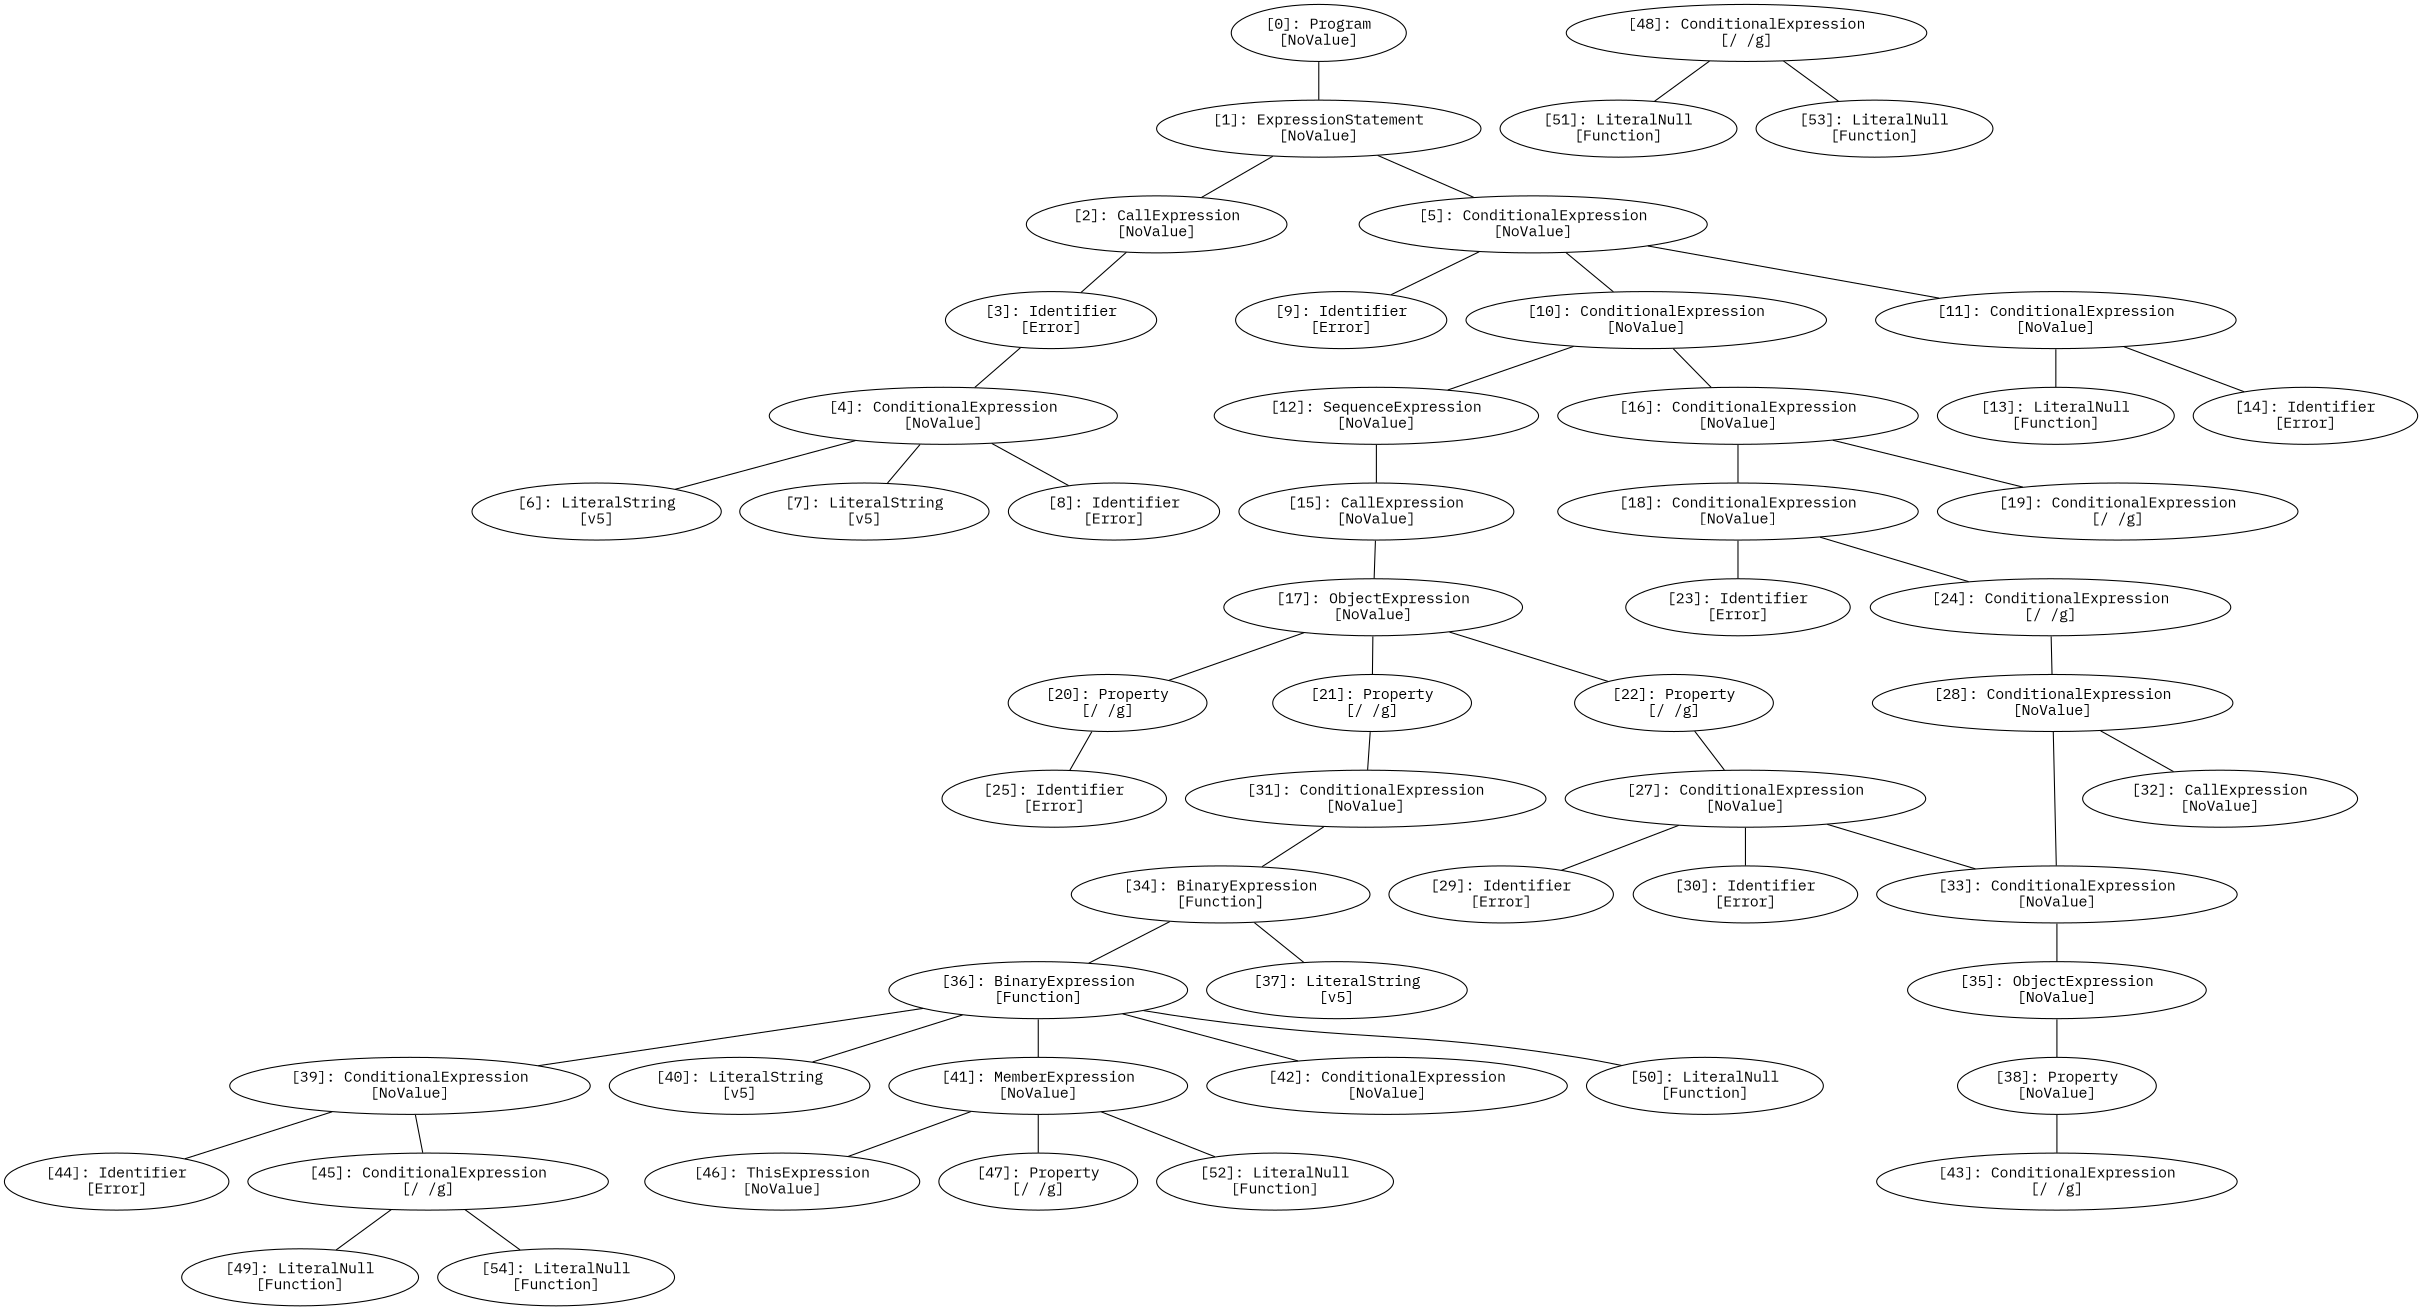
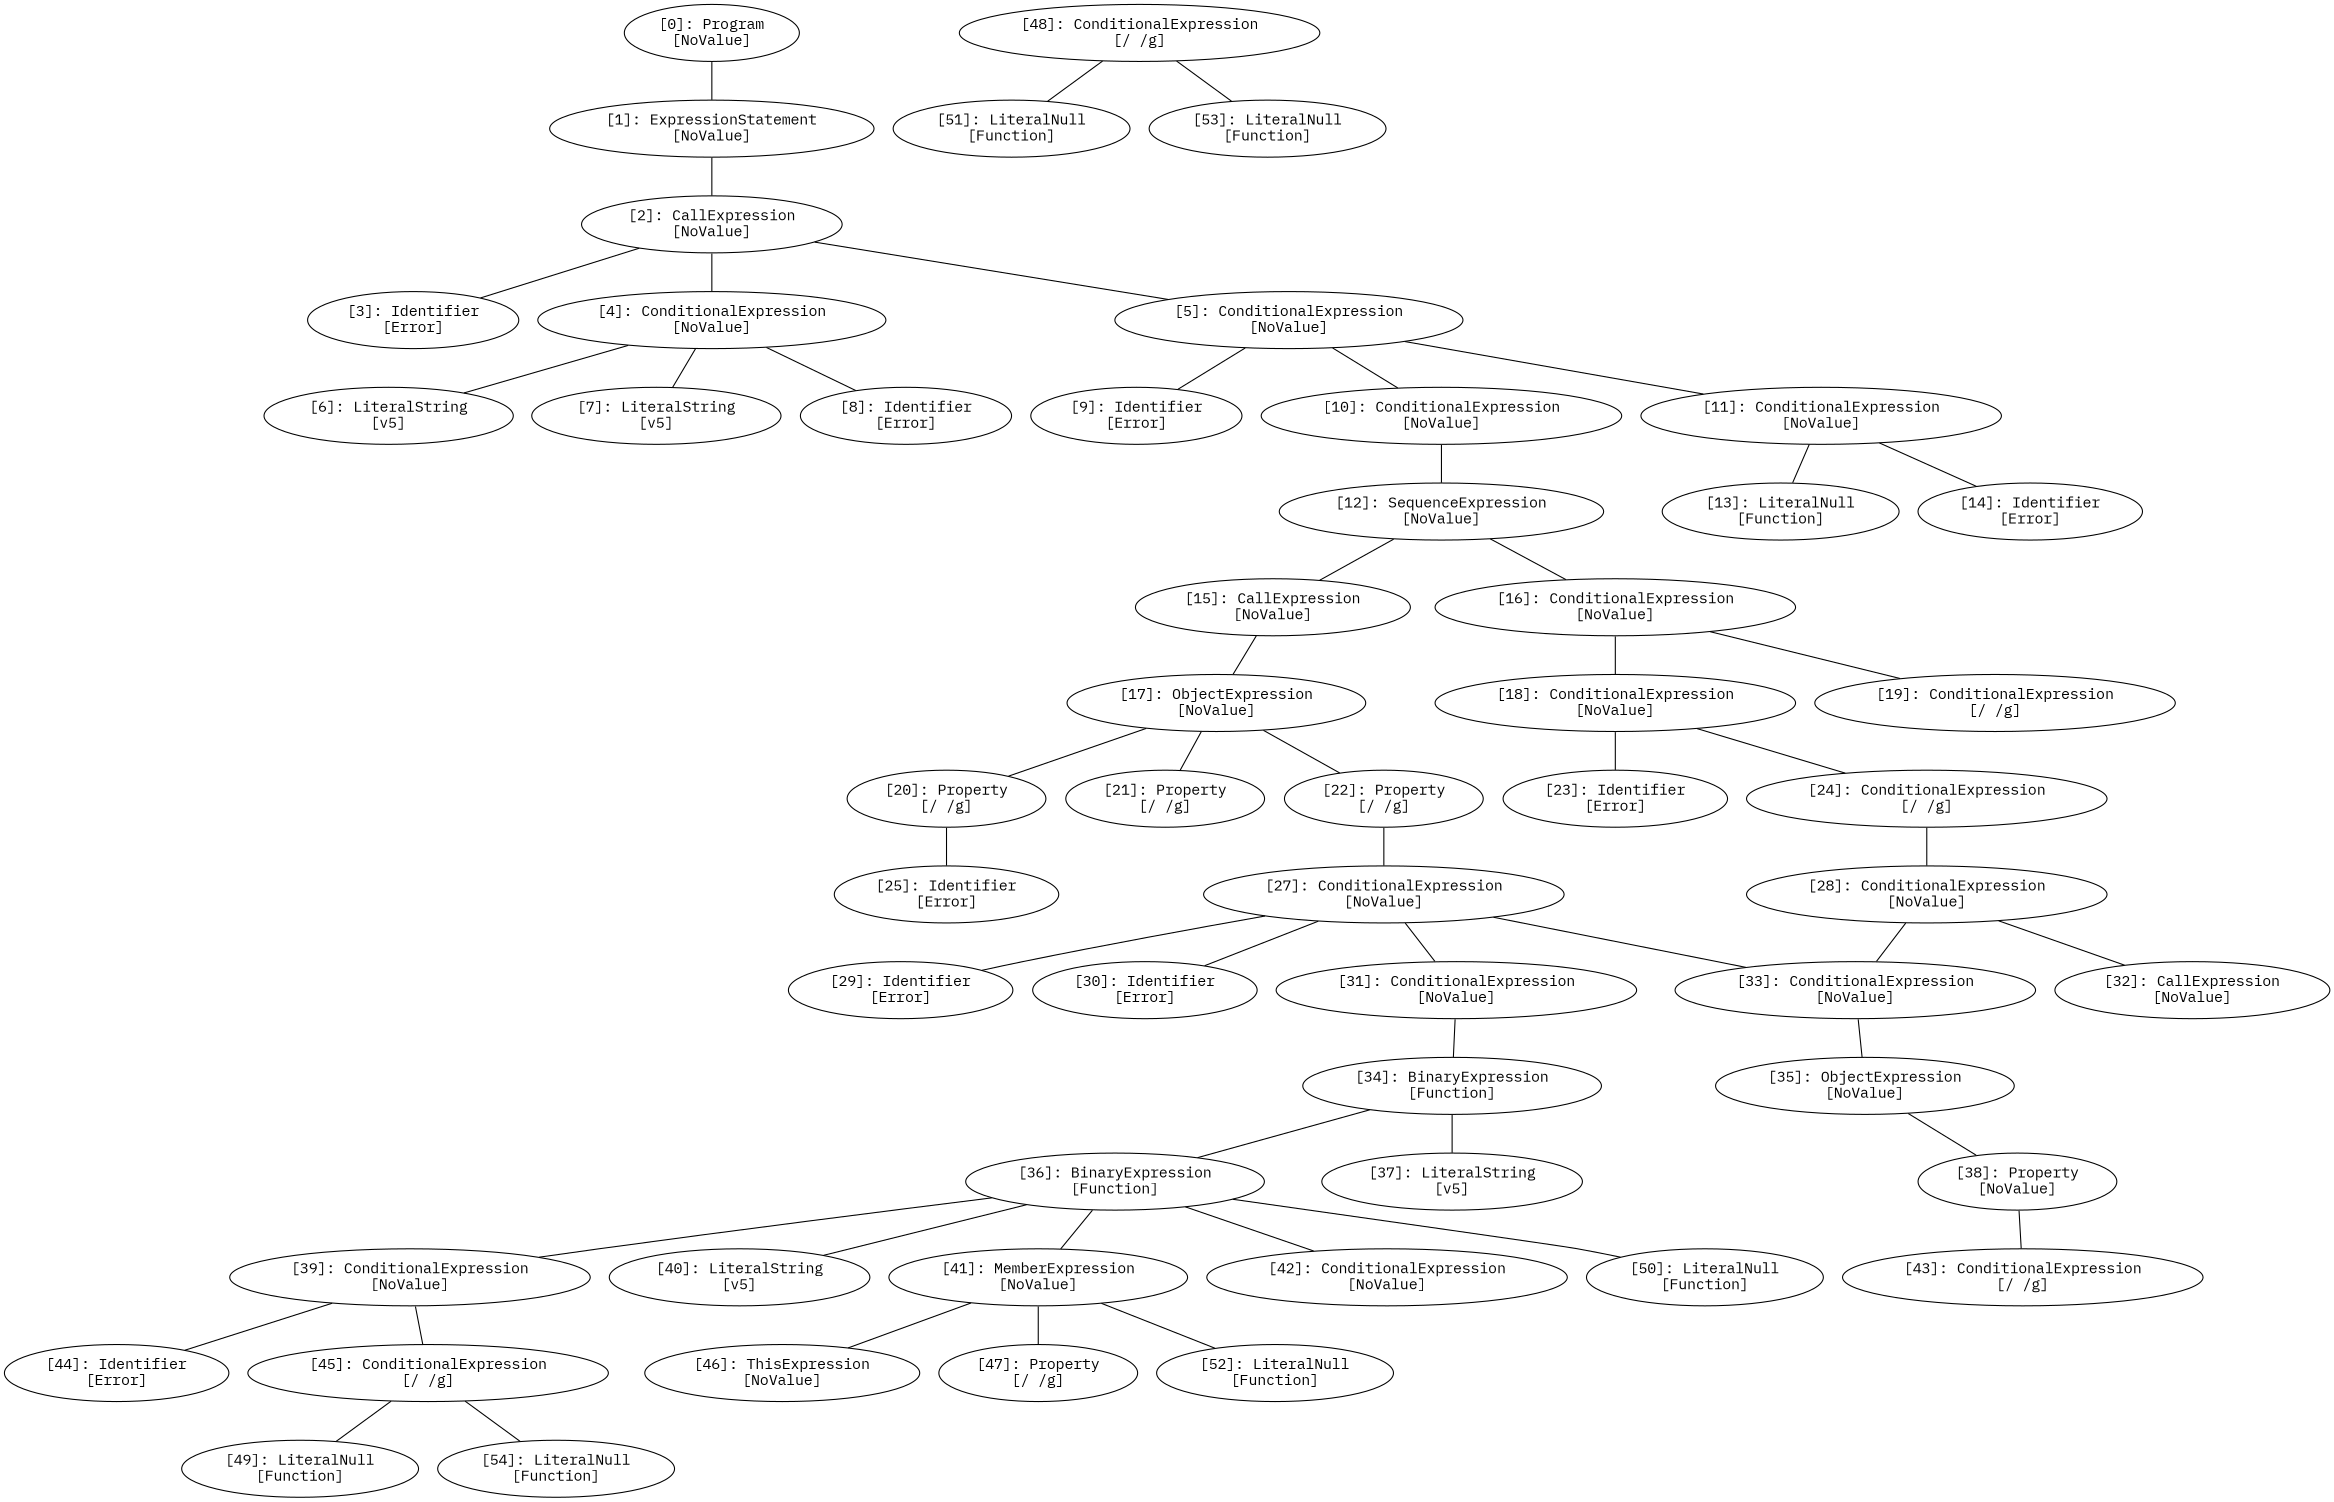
  graph {
    fontname="IBM Plex Mono"
    node [fontname="IBM Plex Mono"]
    edge [fontname="IBM Plex Mono"]
    n1 [label="[0]: Program\n[NoValue]"]
    n2 [label="[1]: ExpressionStatement\n[NoValue]"]
    n3 [label="[2]: CallExpression\n[NoValue]"]
    n4 [label="[3]: Identifier\n[Error]"]
    n5 [label="[4]: ConditionalExpression\n[NoValue]"]
    n6 [label="[5]: ConditionalExpression\n[NoValue]"]
    n7 [label="[6]: LiteralString\n[v5]"]
    n8 [label="[7]: LiteralString\n[v5]"]
    n9 [label="[8]: Identifier\n[Error]"]
    n10 [label="[9]: Identifier\n[Error]"]
    n11 [label="[10]: ConditionalExpression\n[NoValue]"]
    n12 [label="[11]: ConditionalExpression\n[NoValue]"]
    n13 [label="[12]: SequenceExpression\n[NoValue]"]
    n14 [label="[13]: LiteralNull\n[Function]"]
    n15 [label="[14]: Identifier\n[Error]"]
    n16 [label="[15]: CallExpression\n[NoValue]"]
    n17 [label="[16]: ConditionalExpression\n[NoValue]"]
    n18 [label="[17]: ObjectExpression\n[NoValue]"]
    n19 [label="[18]: ConditionalExpression\n[NoValue]"]
    n20 [label="[19]: ConditionalExpression\n[/ /g]"]
    n21 [label="[20]: Property\n[/ /g]"]
    n22 [label="[21]: Property\n[/ /g]"]
    n23 [label="[22]: Property\n[/ /g]"]
    n24 [label="[23]: Identifier\n[Error]"]
    n25 [label="[24]: ConditionalExpression\n[/ /g]"]
    n26 [label="[25]: Identifier\n[Error]"]
    n27 [label="[27]: ConditionalExpression\n[NoValue]"]
    n28 [label="[28]: ConditionalExpression\n[NoValue]"]
    n29 [label="[29]: Identifier\n[Error]"]
    n30 [label="[30]: Identifier\n[Error]"]
    n31 [label="[31]: ConditionalExpression\n[NoValue]"]
    n32 [label="[33]: ConditionalExpression\n[NoValue]"]
    n33 [label="[32]: CallExpression\n[NoValue]"]
    n34 [label="[34]: BinaryExpression\n[Function]"]
    n35 [label="[35]: ObjectExpression\n[NoValue]"]
    n36 [label="[36]: BinaryExpression\n[Function]"]
    n37 [label="[37]: LiteralString\n[v5]"]
    n38 [label="[38]: Property\n[NoValue]"]
    n39 [label="[39]: ConditionalExpression\n[NoValue]"]
    n40 [label="[40]: LiteralString\n[v5]"]
    n41 [label="[41]: MemberExpression\n[NoValue]"]
    n42 [label="[42]: ConditionalExpression\n[NoValue]"]
    n43 [label="[50]: LiteralNull\n[Function]"]
    n44 [label="[43]: ConditionalExpression\n[/ /g]"]
    n45 [label="[44]: Identifier\n[Error]"]
    n46 [label="[45]: ConditionalExpression\n[/ /g]"]
    n47 [label="[46]: ThisExpression\n[NoValue]"]
    n48 [label="[47]: Property\n[/ /g]"]
    n49 [label="[52]: LiteralNull\n[Function]"]
    n50 [label="[49]: LiteralNull\n[Function]"]
    n51 [label="[54]: LiteralNull\n[Function]"]
    n52 [label="[48]: ConditionalExpression\n[/ /g]"]
    n53 [label="[51]: LiteralNull\n[Function]"]
    n54 [label="[53]: LiteralNull\n[Function]"]
    n1 -- n2
    n2 -- n3
    n3 -- n4
-   n4 -- n5
-   n2 -- n6
+   n3 -- n5
+   n3 -- n6
    n5 -- n7
    n5 -- n8
    n5 -- n9
    n6 -- n10
    n6 -- n11
    n6 -- n12
    n11 -- n13
    n12 -- n14
    n12 -- n15
    n13 -- n16
-   n11 -- n17
+   n13 -- n17
    n16 -- n18
    n17 -- n19
    n17 -- n20
    n18 -- n21
    n18 -- n22
    n18 -- n23
    n19 -- n24
    n19 -- n25
    n21 -- n26
    n23 -- n27
    n25 -- n28
    n27 -- n29
    n27 -- n30
-   n22 -- n31
+   n27 -- n31
    n27 -- n32
    n28 -- n32
    n28 -- n33
    n31 -- n34
    n32 -- n35
    n34 -- n36
    n34 -- n37
    n35 -- n38
    n36 -- n39
    n36 -- n40
    n36 -- n41
    n36 -- n42
    n36 -- n43
    n38 -- n44
    n39 -- n45
    n39 -- n46
    n41 -- n47
    n41 -- n48
    n41 -- n49
    n46 -- n50
    n46 -- n51
    n52 -- n53
    n52 -- n54
  }
